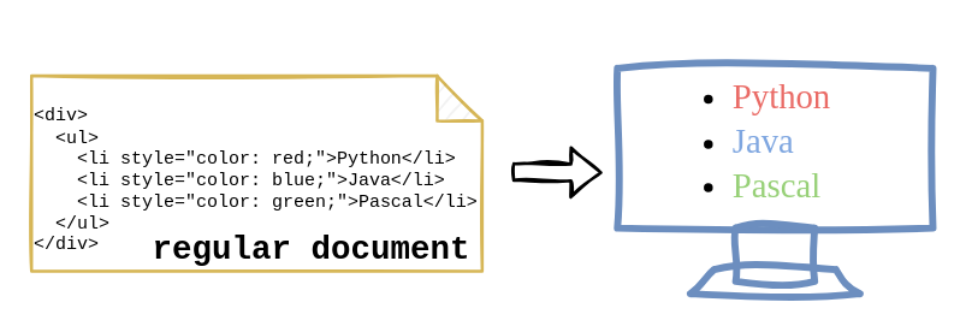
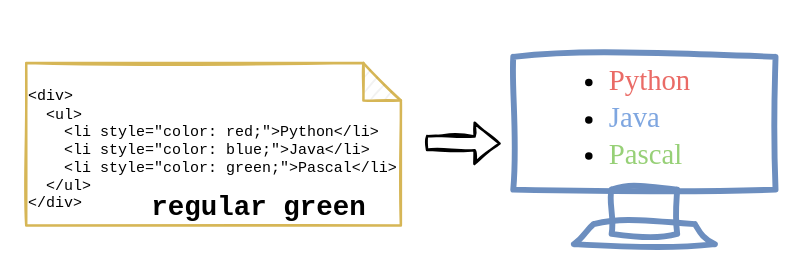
  <mxCell id="0" />
  <mxCell id="1" parent="0" />
  <mxCell id="2" value="" style="verticalAlign=top;verticalLabelPosition=bottom;labelPosition=center;align=center;html=1;outlineConnect=0;fillColor=none;strokeColor=#6c8ebf;gradientDirection=north;strokeWidth=2;shape=mxgraph.networks.monitor;fontFamily=Courier New;sketch=1;curveFitting=0;jiggle=2;noLabel=1;disableMultiStroke=1;disableMultiStrokeFill=1;dashOffset=0;dashGap=0;zigzagOffset=0;hachureAngle=-41;fillWeight=0;hachureGap=0;" vertex="1" parent="1"><mxGeometry x="410" y="45" width="210" height="150" as="geometry" /></mxCell>
  <mxCell id="3" value="" style="shape=note;whiteSpace=wrap;html=1;backgroundOutline=1;darkOpacity=0.05;sketch=1;fillColor=none;strokeColor=#d6b656;strokeWidth=2;" parent="1" vertex="1"><mxGeometry x="20" y="50" width="300" height="130" as="geometry" /></mxCell>
- <mxCell id="4" value="regular document" style="text;html=1;align=center;verticalAlign=middle;resizable=0;points=[];autosize=1;strokeColor=none;fillColor=none;fontFamily=Courier New;fontStyle=1;fontSize=22;" parent="1" vertex="1"><mxGeometry x="91" y="147" width="230" height="40" as="geometry" /></mxCell>
+ <mxCell id="4" value="regular green" style="text;html=1;align=center;verticalAlign=middle;resizable=0;points=[];autosize=1;strokeColor=none;fillColor=none;fontFamily=Courier New;fontStyle=1;fontSize=22;" parent="1" vertex="1"><mxGeometry x="91" y="147" width="230" height="40" as="geometry" /></mxCell>
  <mxCell id="5" value="&amp;lt;div&amp;gt;&lt;br&gt;&amp;nbsp; &amp;lt;ul&amp;gt;&lt;br&gt;&amp;nbsp; &amp;nbsp; &amp;lt;li style=&quot;color: red;&quot;&amp;gt;Python&amp;lt;/li&amp;gt;&lt;br&gt;&amp;nbsp; &amp;nbsp; &amp;lt;li style=&quot;color: blue;&quot;&amp;gt;Java&amp;lt;/li&amp;gt;&lt;br&gt;&amp;nbsp; &amp;nbsp; &amp;lt;li style=&quot;color: green;&quot;&amp;gt;Pascal&amp;lt;/li&amp;gt;&lt;br&gt;&amp;nbsp; &amp;lt;/ul&amp;gt;&lt;br&gt;&amp;lt;/div&amp;gt;" style="text;html=1;strokeColor=none;fillColor=none;align=left;verticalAlign=middle;whiteSpace=wrap;rounded=0;sketch=0;strokeWidth=2;fontFamily=Courier New;" parent="1" vertex="1"><mxGeometry x="20" y="50" width="390" height="140" as="geometry" /></mxCell>
  <mxCell id="6" value="&lt;ul style=&quot;font-size: 23px;&quot;&gt;&lt;li&gt;&lt;font face=&quot;Comic Sans MS&quot; style=&quot;font-size: 23px;&quot; color=&quot;#ea6b66&quot;&gt;Python&lt;/font&gt;&lt;/li&gt;&lt;li&gt;&lt;font face=&quot;Comic Sans MS&quot; style=&quot;font-size: 23px;&quot; color=&quot;#7ea6e0&quot;&gt;Java&lt;/font&gt;&lt;/li&gt;&lt;li&gt;&lt;font face=&quot;Comic Sans MS&quot; color=&quot;#97d077&quot; style=&quot;font-size: 23px;&quot;&gt;Pascal&lt;/font&gt;&lt;/li&gt;&lt;/ul&gt;" style="text;html=1;align=left;verticalAlign=middle;resizable=0;points=[];autosize=1;strokeColor=none;fillColor=none;fontFamily=Courier New;" parent="1" vertex="1"><mxGeometry x="445" y="20" width="140" height="150" as="geometry" /></mxCell>
  <mxCell id="7" value="" style="shape=flexArrow;endArrow=classic;html=1;rounded=0;fontFamily=Courier New;sketch=1;curveFitting=1;jiggle=2;strokeWidth=2;" parent="1" edge="1"><mxGeometry width="50" height="50" relative="1" as="geometry"><mxPoint x="340" y="114" as="sourcePoint" /><mxPoint x="400" y="114.41" as="targetPoint" /></mxGeometry></mxCell>
